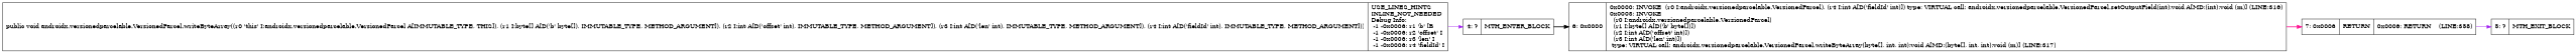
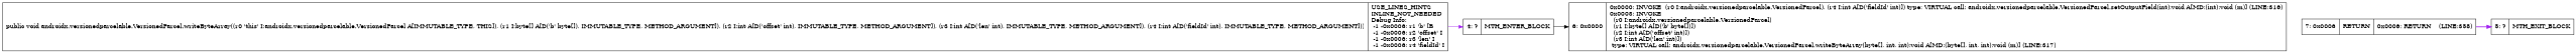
  digraph {
    rankdir=LR
    node [shape=record]
    edge [color=purple style=solid]
    n1 [label="{4\:\ ?|MTH_ENTER_BLOCK\l}"]
    n2 [label="{6\:\ 0x0000|0x0000: INVOKE  (r0 I:androidx.versionedparcelable.VersionedParcel), (r4 I:int A[D('fieldId' int)]) type: VIRTUAL call: androidx.versionedparcelable.VersionedParcel.setOutputField(int):void A[MD:(int):void (m)] (LINE:316)\l0x0003: INVOKE  \l  (r0 I:androidx.versionedparcelable.VersionedParcel)\l  (r1 I:byte[] A[D('b' byte[])])\l  (r2 I:int A[D('offset' int)])\l  (r3 I:int A[D('len' int)])\l type: VIRTUAL call: androidx.versionedparcelable.VersionedParcel.writeByteArray(byte[], int, int):void A[MD:(byte[], int, int):void (m)] (LINE:317)\l}"]
    n3 [label="{7\:\ 0x0006|RETURN\l|0x0006: RETURN    (LINE:358)\l}"]
    n4 [label="{5\:\ ?|MTH_EXIT_BLOCK\l}"]
    n5 [label="{public void androidx.versionedparcelable.VersionedParcel.writeByteArray((r0 'this' I:androidx.versionedparcelable.VersionedParcel A[IMMUTABLE_TYPE, THIS]), (r1 I:byte[] A[D('b' byte[]), IMMUTABLE_TYPE, METHOD_ARGUMENT]), (r2 I:int A[D('offset' int), IMMUTABLE_TYPE, METHOD_ARGUMENT]), (r3 I:int A[D('len' int), IMMUTABLE_TYPE, METHOD_ARGUMENT]), (r4 I:int A[D('fieldId' int), IMMUTABLE_TYPE, METHOD_ARGUMENT]))  | USE_LINES_HINTS\lINLINE_NOT_NEEDED\lDebug Info:\l  \-1 \-0x0006: r1 'b' [B\l  \-1 \-0x0006: r2 'offset' I\l  \-1 \-0x0006: r3 'len' I\l  \-1 \-0x0006: r4 'fieldId' I\l}"]
-   n1 -> n2 [color=black style=bold]
-   n2 -> n3 [color=deeppink style=bold]
-   n3 -> n4
+   n1 -> n2 [color=black]
+   n3 -> n4 [style=bold]
    n5 -> n1
  }
